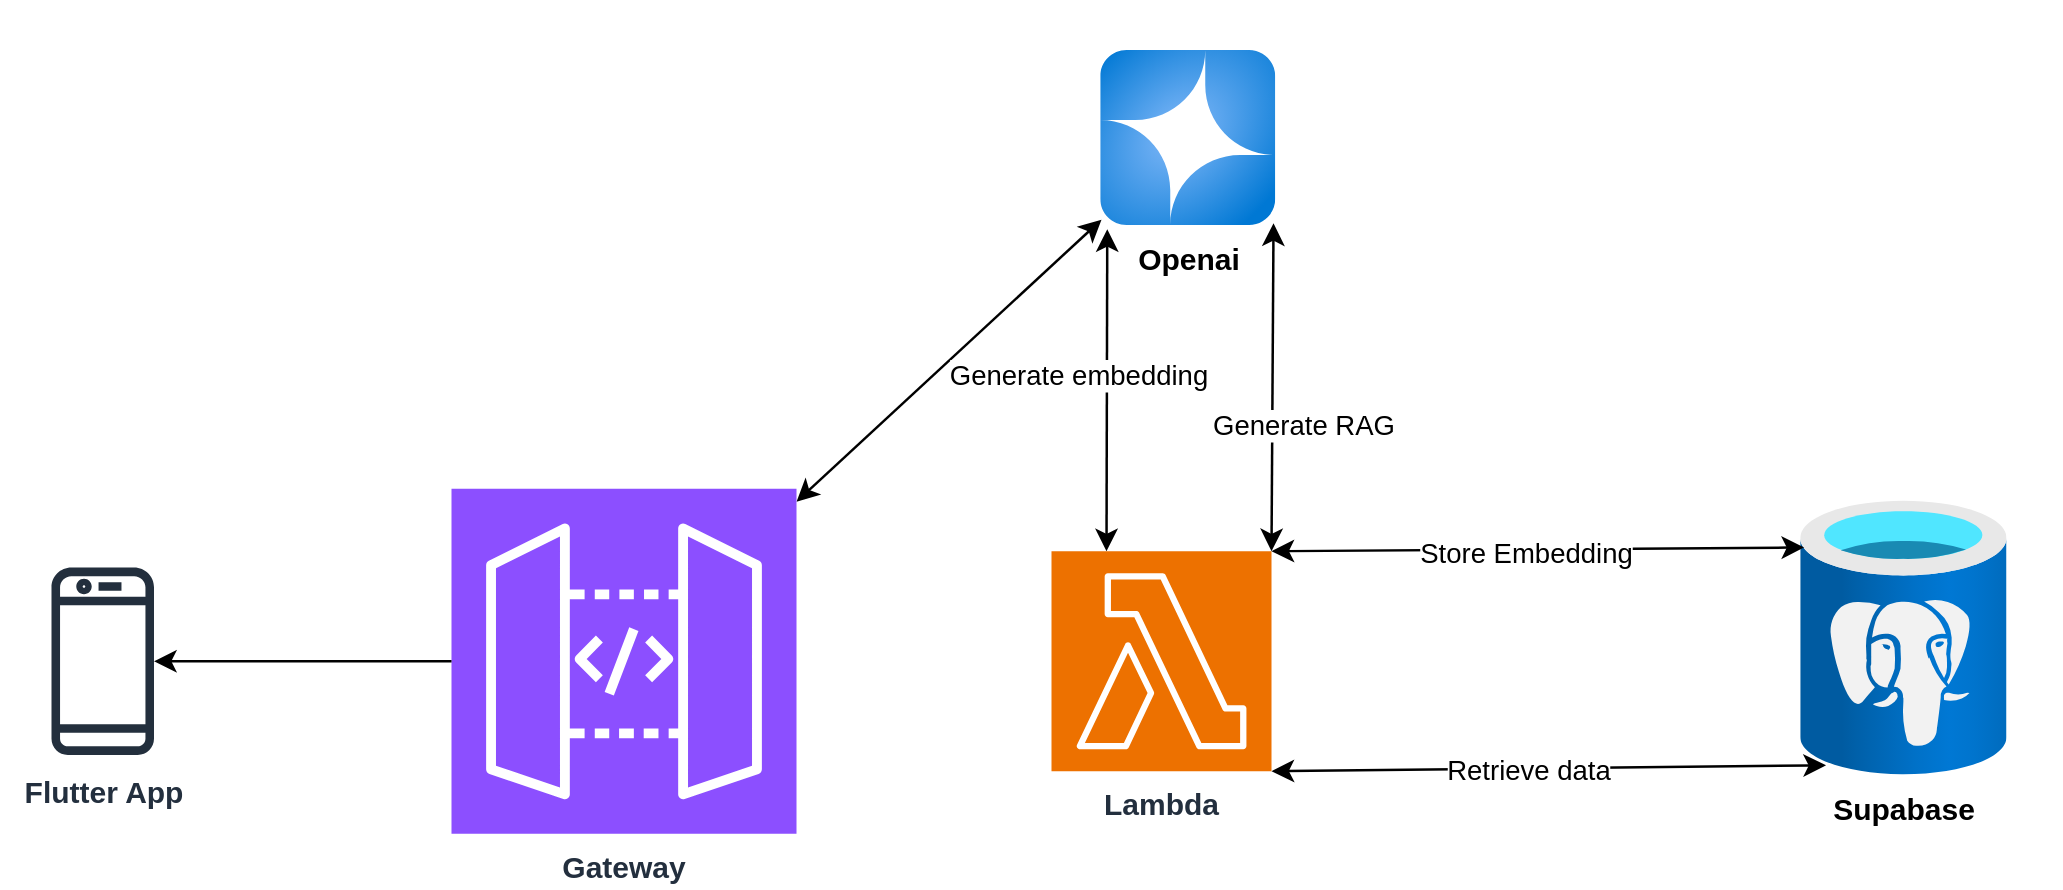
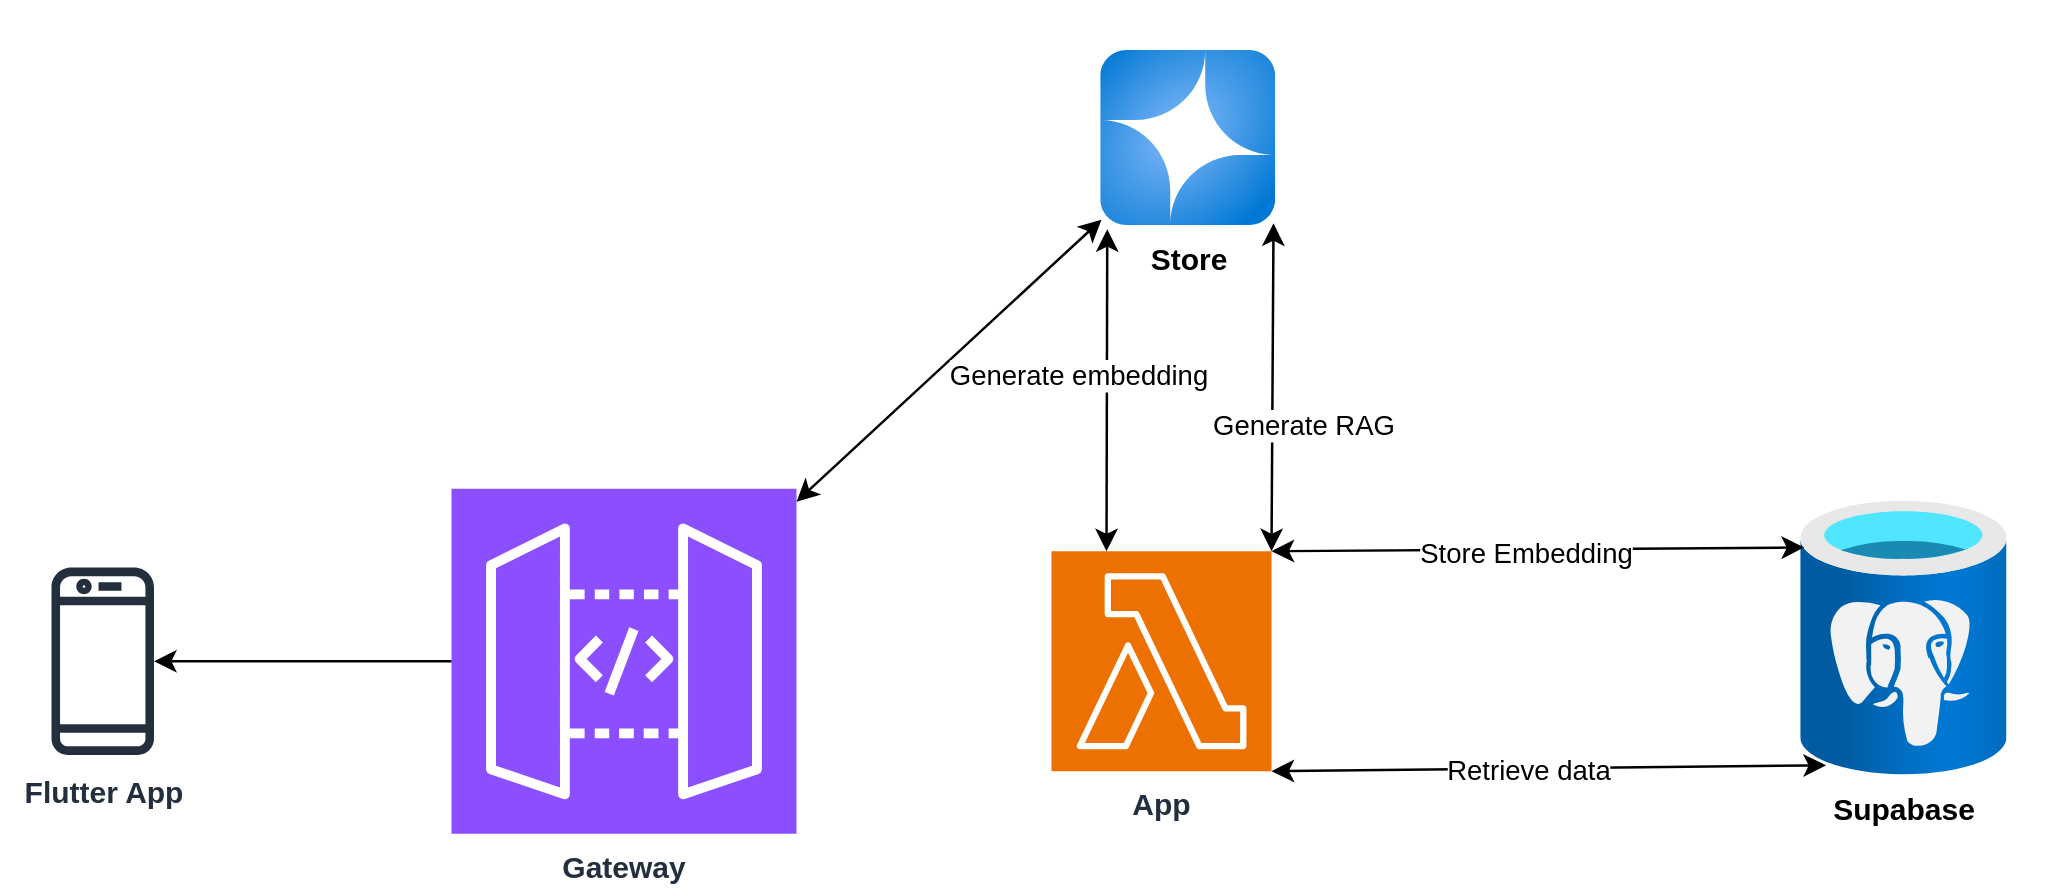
  <mxCell id="0" />
  <mxCell id="1" parent="0" />
  <mxCell id="2" style="rounded=0;orthogonalLoop=1;jettySize=auto;html=1;startArrow=classic;startFill=1;" edge="1" parent="1" source="3" target="9"><mxGeometry relative="1" as="geometry" /></mxCell>
  <mxCell id="3" value="&lt;b&gt;Gateway&lt;/b&gt;" style="sketch=0;points=[[0,0,0],[0.25,0,0],[0.5,0,0],[0.75,0,0],[1,0,0],[0,1,0],[0.25,1,0],[0.5,1,0],[0.75,1,0],[1,1,0],[0,0.25,0],[0,0.5,0],[0,0.75,0],[1,0.25,0],[1,0.5,0],[1,0.75,0]];outlineConnect=0;fontColor=#232F3E;fillColor=#8C4FFF;strokeColor=#ffffff;dashed=0;verticalLabelPosition=bottom;verticalAlign=top;align=center;html=1;fontSize=12;fontStyle=0;aspect=fixed;shape=mxgraph.aws4.resourceIcon;resIcon=mxgraph.aws4.api_gateway;" vertex="1" parent="1"><mxGeometry x="180" y="195" width="138" height="138" as="geometry" /></mxCell>
  <mxCell id="4" style="rounded=0;orthogonalLoop=1;jettySize=auto;html=1;startArrow=classic;startFill=1;entryX=0.033;entryY=1.017;entryDx=0;entryDy=0;entryPerimeter=0;exitX=0.25;exitY=0;exitDx=0;exitDy=0;exitPerimeter=0;" edge="1" parent="1" source="8" target="9"><mxGeometry relative="1" as="geometry"><mxPoint x="469" y="40" as="targetPoint" /></mxGeometry></mxCell>
  <mxCell id="5" value="Generate embedding" style="edgeLabel;html=1;align=center;verticalAlign=middle;resizable=0;points=[];" vertex="1" connectable="0" parent="4"><mxGeometry x="-0.316" y="1" relative="1" as="geometry"><mxPoint x="-11" y="-26" as="offset" /></mxGeometry></mxCell>
  <mxCell id="6" style="rounded=0;orthogonalLoop=1;jettySize=auto;html=1;startArrow=classic;startFill=1;entryX=0.983;entryY=0.983;entryDx=0;entryDy=0;entryPerimeter=0;exitX=1;exitY=0;exitDx=0;exitDy=0;exitPerimeter=0;" edge="1" parent="1" source="8" target="9"><mxGeometry relative="1" as="geometry"><mxPoint x="568.02" y="98.98" as="targetPoint" /></mxGeometry></mxCell>
  <mxCell id="7" value="Generate RAG" style="edgeLabel;html=1;align=center;verticalAlign=middle;resizable=0;points=[];" vertex="1" connectable="0" parent="6"><mxGeometry x="0.073" y="2" relative="1" as="geometry"><mxPoint x="14" y="20" as="offset" /></mxGeometry></mxCell>
- <mxCell id="8" value="&lt;b&gt;Lambda&lt;/b&gt;" style="sketch=0;points=[[0,0,0],[0.25,0,0],[0.5,0,0],[0.75,0,0],[1,0,0],[0,1,0],[0.25,1,0],[0.5,1,0],[0.75,1,0],[1,1,0],[0,0.25,0],[0,0.5,0],[0,0.75,0],[1,0.25,0],[1,0.5,0],[1,0.75,0]];outlineConnect=0;fontColor=#232F3E;fillColor=#ED7100;strokeColor=#ffffff;dashed=0;verticalLabelPosition=bottom;verticalAlign=top;align=center;html=1;fontSize=12;fontStyle=0;aspect=fixed;shape=mxgraph.aws4.resourceIcon;resIcon=mxgraph.aws4.lambda;" vertex="1" parent="1"><mxGeometry x="420" y="220" width="88" height="88" as="geometry" /></mxCell>
- <mxCell id="9" value="&lt;b&gt;Openai&lt;/b&gt;" style="image;aspect=fixed;html=1;points=[];align=center;fontSize=12;image=img/lib/azure2/ai_machine_learning/Azure_OpenAI.svg;" vertex="1" parent="1"><mxGeometry x="440" y="20" width="70" height="70" as="geometry" /></mxCell>
+ <mxCell id="8" value="&lt;b&gt;App&lt;/b&gt;" style="sketch=0;points=[[0,0,0],[0.25,0,0],[0.5,0,0],[0.75,0,0],[1,0,0],[0,1,0],[0.25,1,0],[0.5,1,0],[0.75,1,0],[1,1,0],[0,0.25,0],[0,0.5,0],[0,0.75,0],[1,0.25,0],[1,0.5,0],[1,0.75,0]];outlineConnect=0;fontColor=#232F3E;fillColor=#ED7100;strokeColor=#ffffff;dashed=0;verticalLabelPosition=bottom;verticalAlign=top;align=center;html=1;fontSize=12;fontStyle=0;aspect=fixed;shape=mxgraph.aws4.resourceIcon;resIcon=mxgraph.aws4.lambda;" vertex="1" parent="1"><mxGeometry x="420" y="220" width="88" height="88" as="geometry" /></mxCell>
+ <mxCell id="9" value="&lt;b&gt;Store&lt;/b&gt;" style="image;aspect=fixed;html=1;points=[];align=center;fontSize=12;image=img/lib/azure2/ai_machine_learning/Azure_OpenAI.svg;" vertex="1" parent="1"><mxGeometry x="440" y="20" width="70" height="70" as="geometry" /></mxCell>
  <mxCell id="10" value="&lt;b&gt;Supabase&lt;/b&gt;" style="image;aspect=fixed;html=1;points=[];align=center;fontSize=12;image=img/lib/azure2/databases/Azure_Database_PostgreSQL_Server.svg;" vertex="1" parent="1"><mxGeometry x="720" y="200" width="82.5" height="110" as="geometry" /></mxCell>
  <mxCell id="11" style="rounded=0;orthogonalLoop=1;jettySize=auto;html=1;entryX=0.013;entryY=0.168;entryDx=0;entryDy=0;entryPerimeter=0;startArrow=classic;startFill=1;exitX=1;exitY=0;exitDx=0;exitDy=0;exitPerimeter=0;" edge="1" parent="1" source="8" target="10"><mxGeometry relative="1" as="geometry"><mxPoint x="500" y="230" as="sourcePoint" /></mxGeometry></mxCell>
  <mxCell id="12" value="Store Embedding" style="edgeLabel;html=1;align=center;verticalAlign=middle;resizable=0;points=[];" vertex="1" connectable="0" parent="11"><mxGeometry x="0.172" relative="1" as="geometry"><mxPoint x="-23" y="1" as="offset" /></mxGeometry></mxCell>
  <mxCell id="13" style="rounded=0;orthogonalLoop=1;jettySize=auto;html=1;exitX=1;exitY=1;exitDx=0;exitDy=0;exitPerimeter=0;entryX=0.119;entryY=0.96;entryDx=0;entryDy=0;entryPerimeter=0;startArrow=classic;startFill=1;" edge="1" parent="1" source="8" target="10"><mxGeometry relative="1" as="geometry"><mxPoint x="720" y="260" as="targetPoint" /></mxGeometry></mxCell>
  <mxCell id="14" value="Retrieve data" style="edgeLabel;html=1;align=center;verticalAlign=middle;resizable=0;points=[];" vertex="1" connectable="0" parent="13"><mxGeometry x="-0.153" y="-1" relative="1" as="geometry"><mxPoint x="8" as="offset" /></mxGeometry></mxCell>
  <mxCell id="15" style="edgeStyle=orthogonalEdgeStyle;rounded=0;orthogonalLoop=1;jettySize=auto;html=1;startArrow=classic;startFill=1;endArrow=none;" edge="1" parent="1" source="16" target="3"><mxGeometry relative="1" as="geometry" /></mxCell>
  <mxCell id="16" value="&lt;b&gt;Flutter App&lt;/b&gt;" style="sketch=0;outlineConnect=0;fontColor=#232F3E;gradientColor=none;fillColor=#232F3D;strokeColor=none;dashed=0;verticalLabelPosition=bottom;verticalAlign=top;align=center;html=1;fontSize=12;fontStyle=0;aspect=fixed;pointerEvents=1;shape=mxgraph.aws4.mobile_client;" vertex="1" parent="1"><mxGeometry x="20" y="225" width="41" height="78" as="geometry" /></mxCell>
